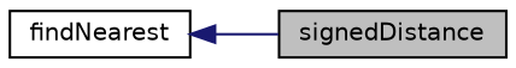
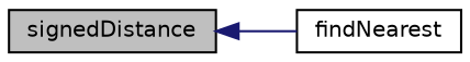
  digraph {
    rankdir=LR
    node [color=black fontname=Helvetica fontsize=10 shape=record]
    n1 [fillcolor=grey75 fontcolor=black height=0.2 label=signedDistance style=filled width=0.4]
    n2 [height=0.2 label=findNearest width=0.4]
-   n2 -> n1 [color=midnightblue dir=back fontname=Helvetica fontsize=10 labelfontname=Helvetica labelfontsize=10 style=solid]
+   n1 -> n2 [color=midnightblue dir=back fontname=Helvetica fontsize=10 labelfontname=Helvetica labelfontsize=10 style=solid]
  }
